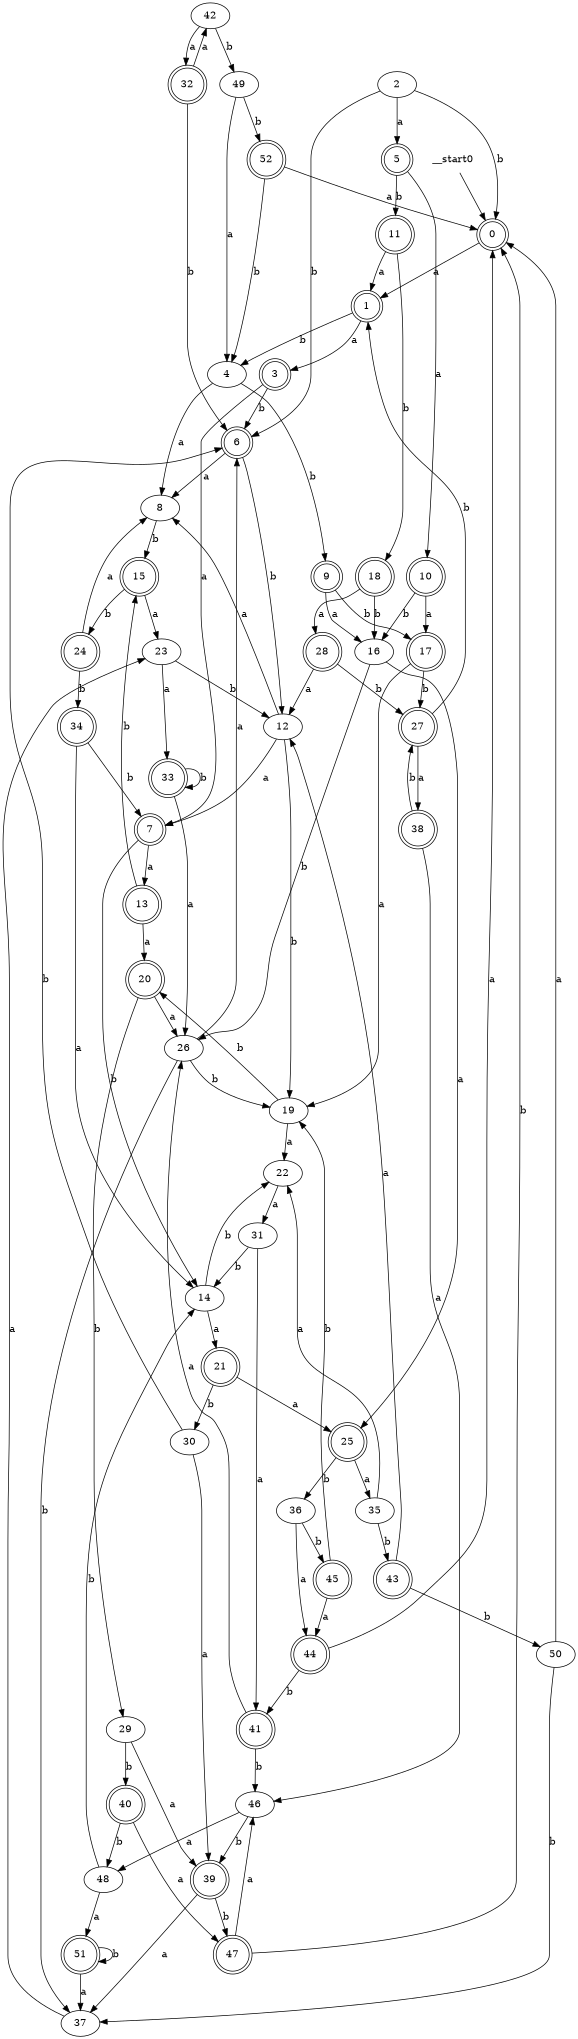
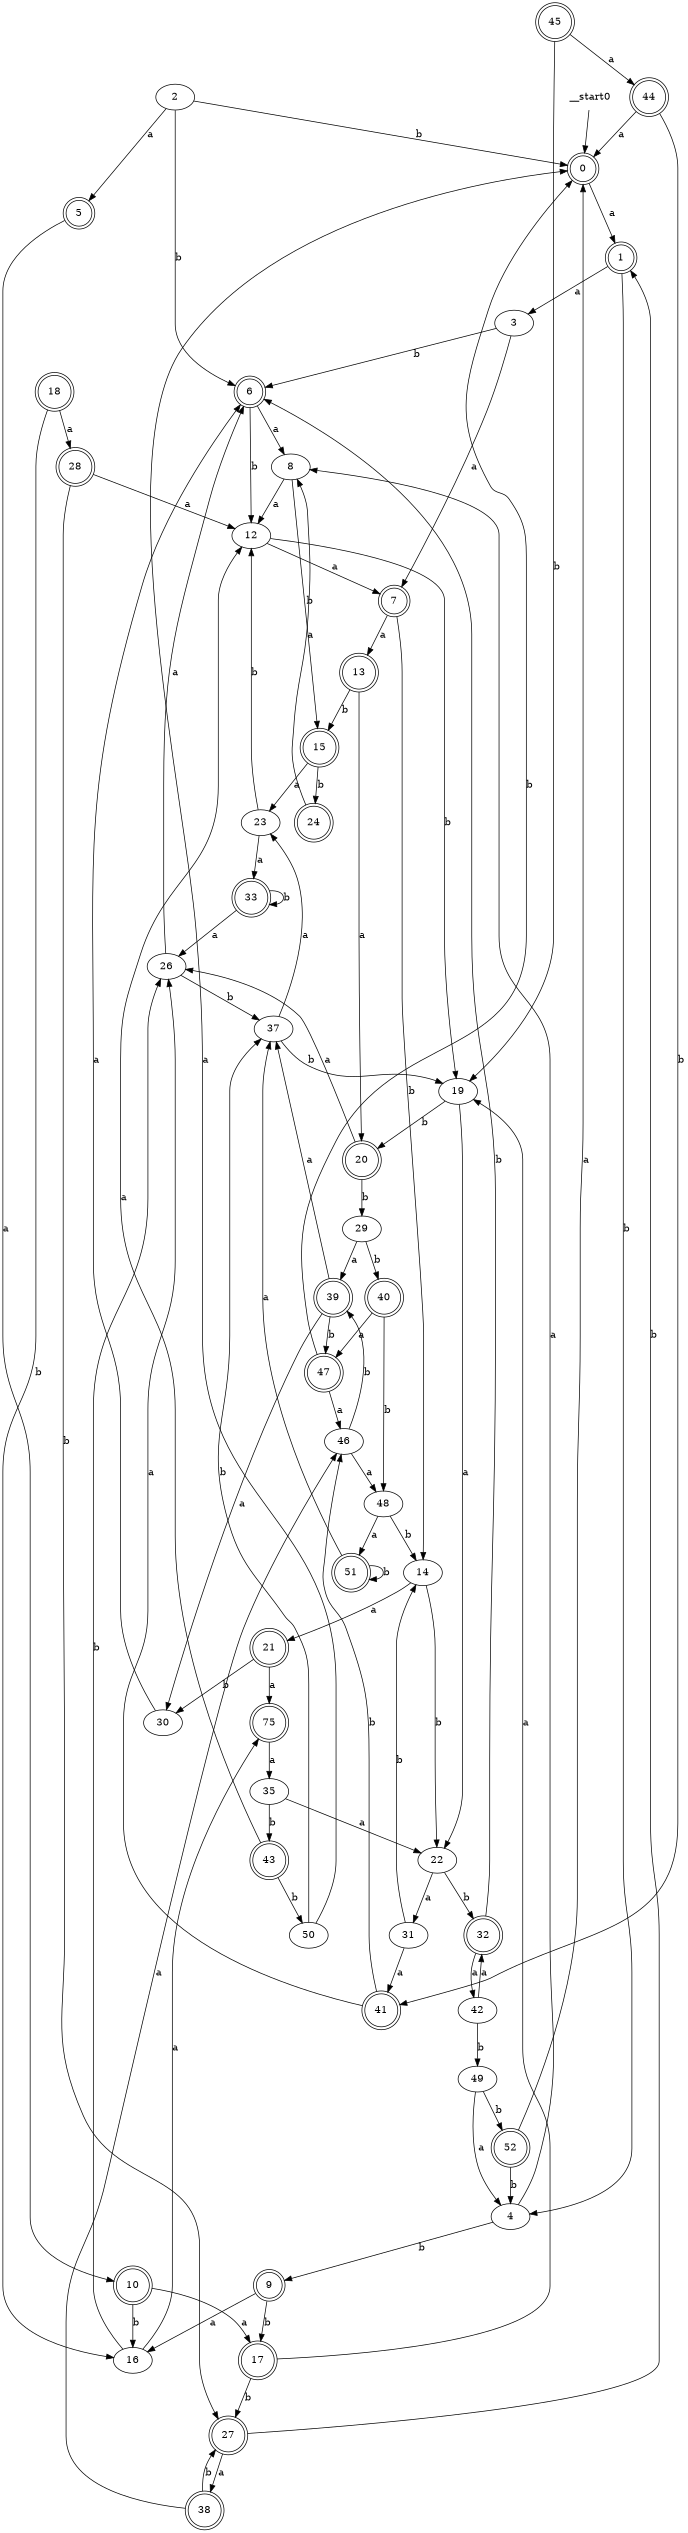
  digraph {
    node [shape=doublecircle]
    __start0 [shape=none]
    0
    1
-   3
+   3 [shape=ellipse]
    4 [shape=""]
    2 [shape=""]
    5
    6
    7
    8 [shape=""]
    9
    10
-   11
    12 [shape=""]
    13
    14 [shape=""]
    15
    16 [shape=""]
    17
    18
    19 [shape=""]
    20
    21
    22 [shape=""]
    23 [shape=""]
    24
-   25
+   25 [label=75]
    26 [shape=""]
    27
    28
    29 [shape=""]
    30 [shape=""]
    31 [shape=""]
    32
    33
-   34
    35 [shape=""]
-   36 [shape=""]
    37 [shape=""]
    38
    39
    40
    41
    42 [shape=""]
    43
    44
    45
    46 [shape=""]
    47
    48 [shape=""]
    49 [shape=""]
    50 [shape=""]
    51
    52
    __start0 -> 0
    0 -> 1 [label=a]
    1 -> 3 [label=a]
    1 -> 4 [label=b]
    3 -> 6 [label=b]
    3 -> 7 [label=a]
    4 -> 8 [label=a]
    4 -> 9 [label=b]
    2 -> 0 [label=b]
    2 -> 5 [label=a]
    2 -> 6 [label=b]
    5 -> 10 [label=a]
-   5 -> 11 [label=b]
    6 -> 8 [label=a]
    6 -> 12 [label=b]
    7 -> 13 [label=a]
    7 -> 14 [label=b]
-   12 -> 8 [label=a]
+   8 -> 12 [label=a]
    8 -> 15 [label=b]
    9 -> 16 [label=a]
    9 -> 17 [label=b]
    10 -> 16 [label=b]
    10 -> 17 [label=a]
-   11 -> 1 [label=a]
-   11 -> 18 [label=b]
    12 -> 7 [label=a]
    12 -> 19 [label=b]
    13 -> 15 [label=b]
    13 -> 20 [label=a]
    14 -> 21 [label=a]
    14 -> 22 [label=b]
    15 -> 23 [label=a]
    15 -> 24 [label=b]
    16 -> 25 [label=a]
    16 -> 26 [label=b]
    17 -> 19 [label=a]
    17 -> 27 [label=b]
    18 -> 16 [label=b]
    18 -> 28 [label=a]
    19 -> 20 [label=b]
    19 -> 22 [label=a]
    20 -> 26 [label=a]
    20 -> 29 [label=b]
    21 -> 25 [label=a]
    21 -> 30 [label=b]
    22 -> 31 [label=a]
+   22 -> 32 [label=b]
    23 -> 12 [label=b]
    23 -> 33 [label=a]
    24 -> 8 [label=a]
-   24 -> 34 [label=b]
    25 -> 35 [label=a]
-   25 -> 36 [label=b]
    26 -> 6 [label=a]
    26 -> 37 [label=b]
    27 -> 1 [label=b]
    27 -> 38 [label=a]
    28 -> 12 [label=a]
    28 -> 27 [label=b]
    29 -> 39 [label=a]
    29 -> 40 [label=b]
-   30 -> 6 [label=b]
-   30 -> 39 [label=a]
+   30 -> 6 [label=a]
+   39 -> 30 [label=a]
    31 -> 14 [label=b]
    31 -> 41 [label=a]
    32 -> 6 [label=b]
    32 -> 42 [label=a]
    33 -> 26 [label=a]
    33 -> 33 [label=b]
-   34 -> 7 [label=b]
-   34 -> 14 [label=a]
    35 -> 22 [label=a]
    35 -> 43 [label=b]
-   36 -> 44 [label=a]
-   36 -> 45 [label=b]
-   26 -> 19 [label=b]
+   37 -> 19 [label=b]
    37 -> 23 [label=a]
    38 -> 27 [label=b]
    38 -> 46 [label=a]
    39 -> 37 [label=a]
    39 -> 47 [label=b]
    40 -> 47 [label=a]
    40 -> 48 [label=b]
    41 -> 26 [label=a]
    41 -> 46 [label=b]
    42 -> 32 [label=a]
    42 -> 49 [label=b]
    43 -> 12 [label=a]
    43 -> 50 [label=b]
    44 -> 0 [label=a]
    44 -> 41 [label=b]
    45 -> 19 [label=b]
    45 -> 44 [label=a]
    46 -> 39 [label=b]
    46 -> 48 [label=a]
    47 -> 0 [label=b]
    47 -> 46 [label=a]
    48 -> 14 [label=b]
    48 -> 51 [label=a]
    49 -> 4 [label=a]
    49 -> 52 [label=b]
    50 -> 0 [label=a]
    50 -> 37 [label=b]
    51 -> 37 [label=a]
    51 -> 51 [label=b]
    52 -> 0 [label=a]
    52 -> 4 [label=b]
  }
